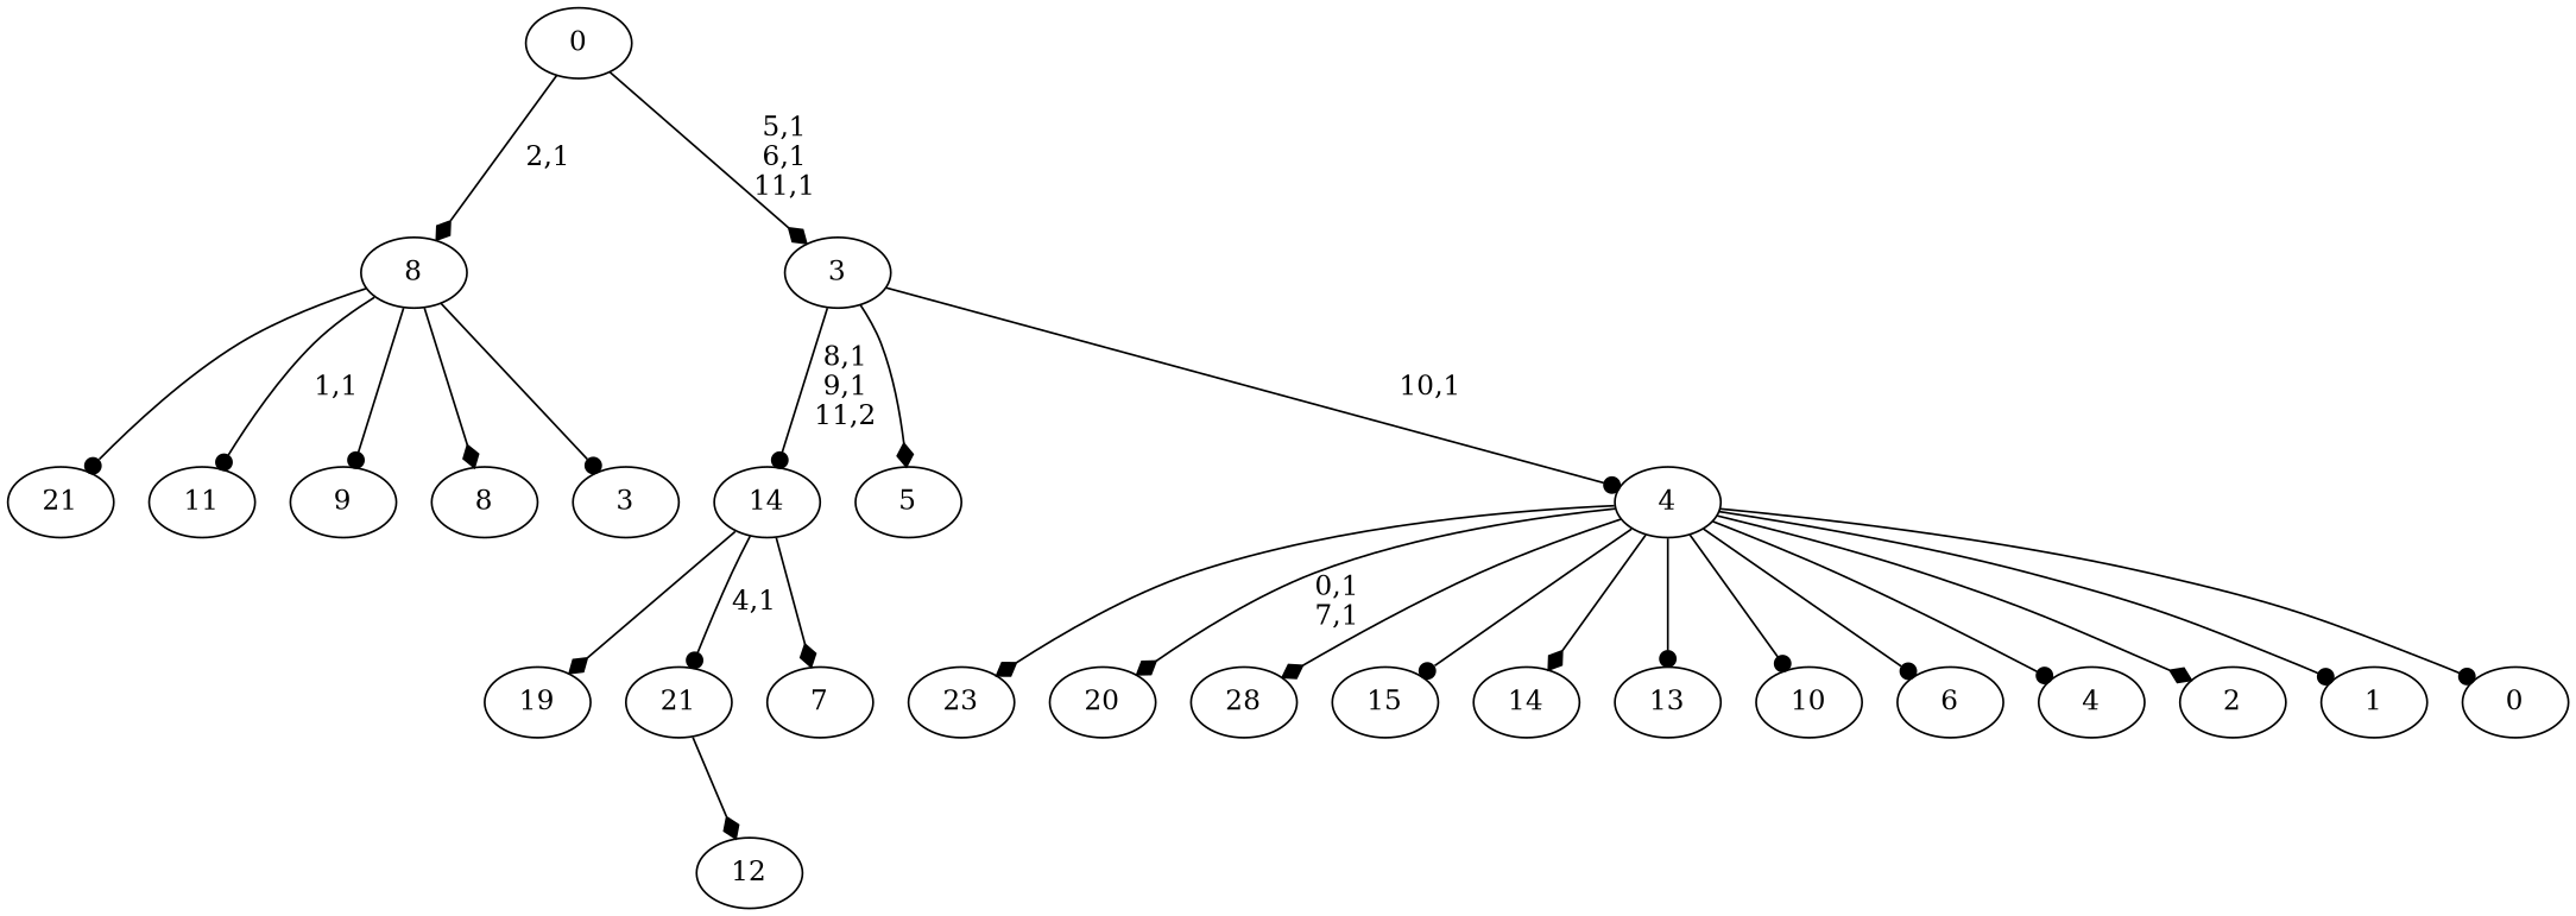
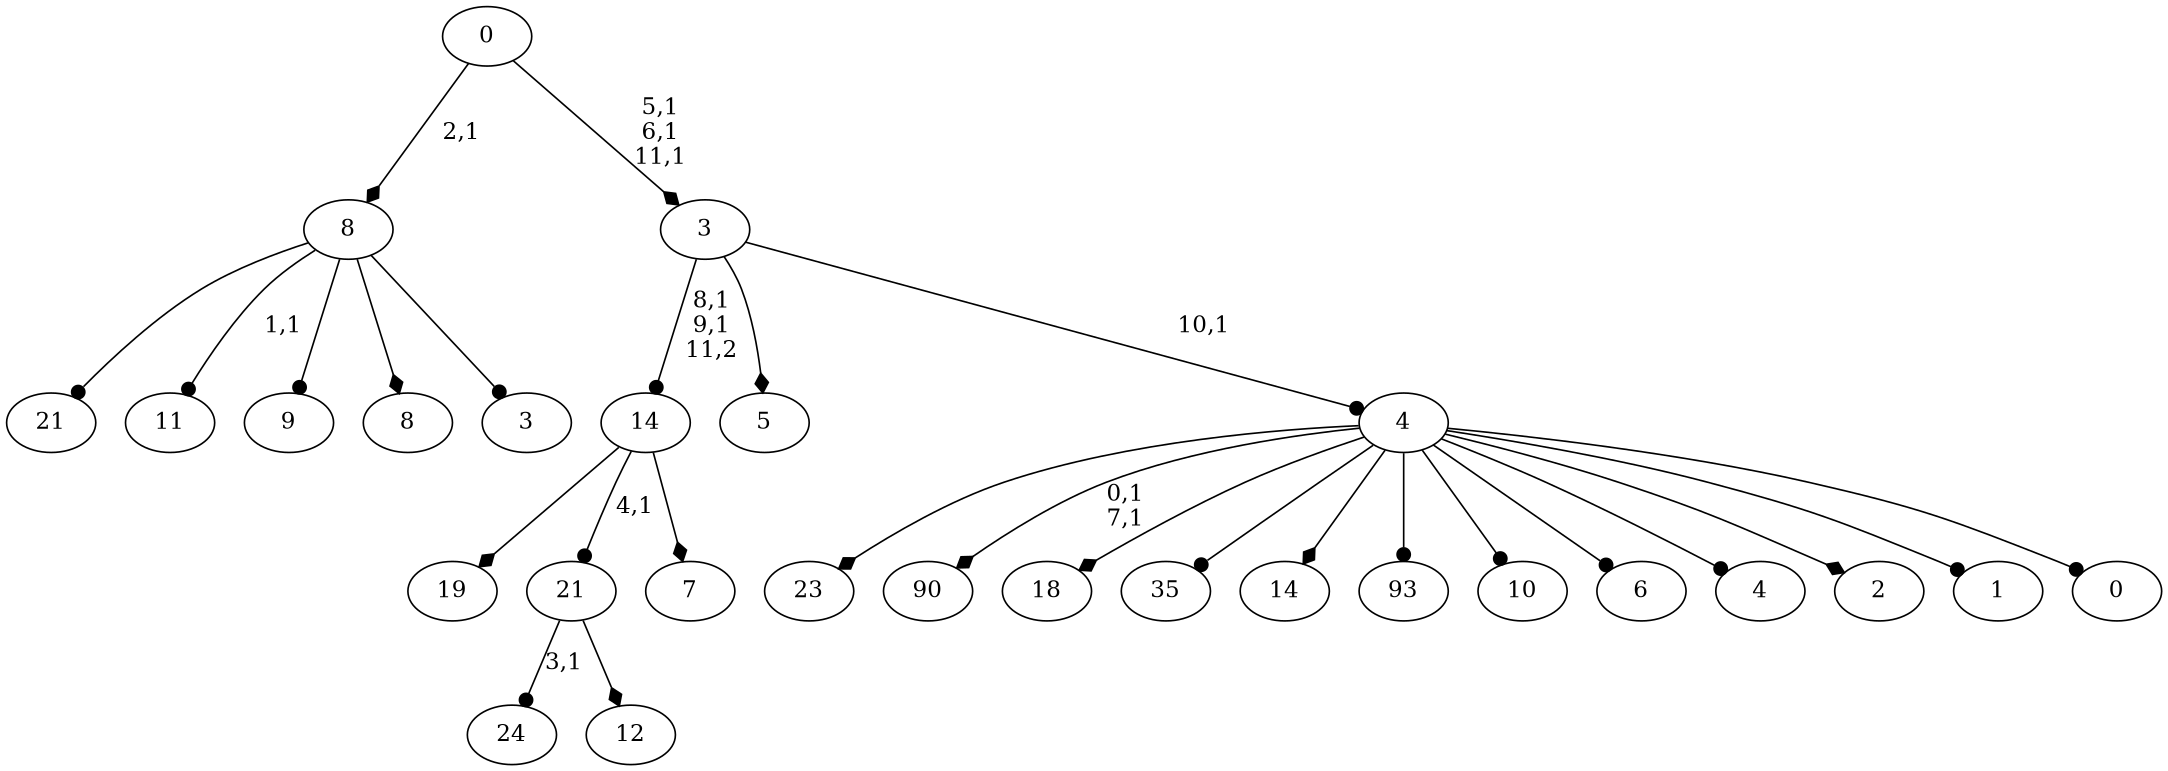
  digraph {
    edge [arrowhead=dot]
+   n1 [label=24]
    n2 [label=23]
    n3 [label=21]
-   n4 [label=20]
+   n4 [label=90]
    n5 [label=19]
-   n6 [label=28]
-   n7 [label=15]
+   n6 [label=18]
+   n7 [label=35]
    n8 [label=14]
-   n9 [label=13]
+   n9 [label=93]
    n10 [label=12]
    21
    n12 [label=11]
    n13 [label=10]
    n14 [label=9]
    n15 [label=8]
    n16 [label=7]
    14
    n18 [label=6]
    n19 [label=5]
    n20 [label=4]
    n21 [label=3]
    8
    n23 [label=2]
    n24 [label=1]
    n25 [label=0]
    4
    3
    0
+   21 -> n1 [label="3,1"]
    21 -> n10 [arrowhead=diamond]
    14 -> n5 [arrowhead=diamond]
    14 -> 21 [label="4,1"]
    14 -> n16 [arrowhead=diamond]
    8 -> n3
    8 -> n12 [label="1,1"]
    8 -> n14
    8 -> n15 [arrowhead=diamond]
    8 -> n21
    4 -> n2 [arrowhead=diamond]
    4 -> n4 [arrowhead=diamond label="0,1\n7,1"]
    4 -> n6 [arrowhead=diamond]
    4 -> n7
    4 -> n8 [arrowhead=diamond]
    4 -> n9
    4 -> n13
    4 -> n18
    4 -> n20
    4 -> n23 [arrowhead=diamond]
    4 -> n24
    4 -> n25
    3 -> 14 [label="8,1\n9,1\n11,2"]
    3 -> n19 [arrowhead=diamond]
    3 -> 4 [label="10,1"]
    0 -> 8 [arrowhead=diamond label="2,1"]
    0 -> 3 [arrowhead=diamond label="5,1\n6,1\n11,1"]
  }
